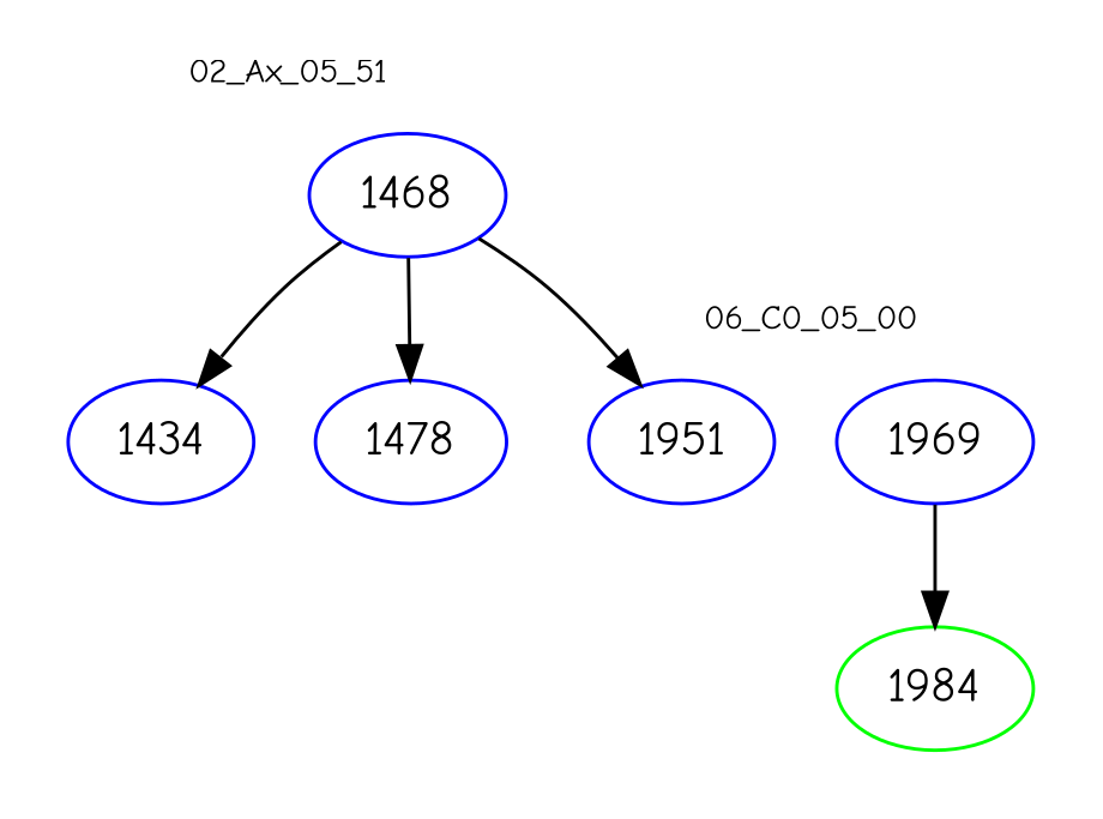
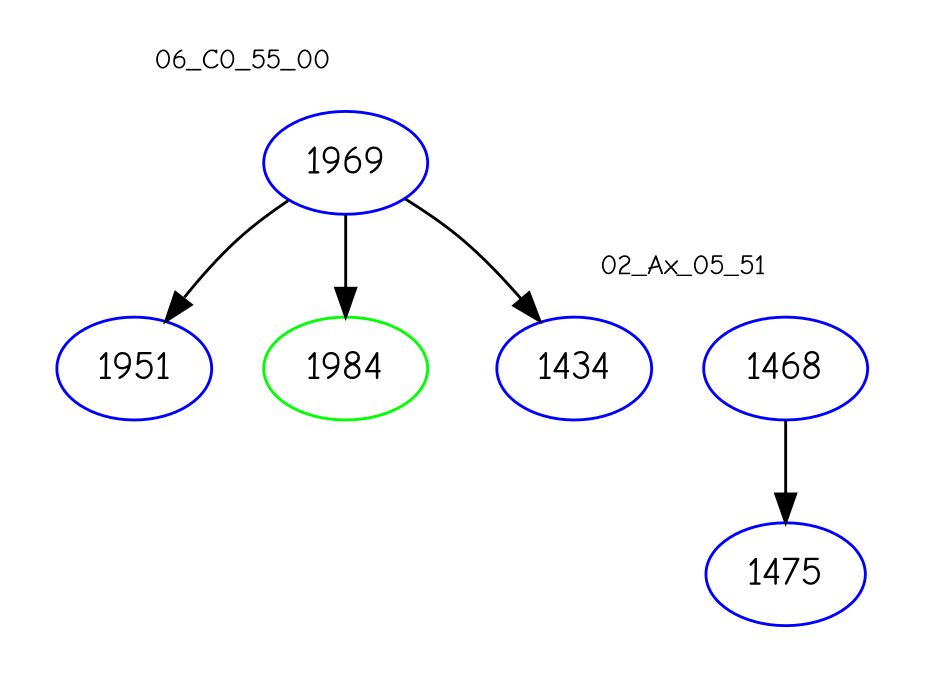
  digraph {
    fontname="Comic Neue"
    node [color=blue fontname="Comic Neue"]
    edge [color=black fontname="Comic Neue"]
    n1 [label=1468]
    n2 [label=1434]
-   n3 [label=1478]
+   n3 [label=1475]
    n4 [label=1969]
    n5 [label=1951]
    n6 [color=green label=1984]
    subgraph cluster_1 {
      color=white
      fontsize=10
      label="02_Ax_05_51"
      n1
      n2
      n3
    }
    subgraph cluster_2 {
      color=white
      fontsize=10
-     label="06_C0_05_00"
+     label="06_C0_55_00"
      n4
      n5
      n6
    }
-   n1 -> n2
+   n4 -> n2
    n1 -> n3
-   n1 -> n5
+   n4 -> n5
    n4 -> n6
  }
